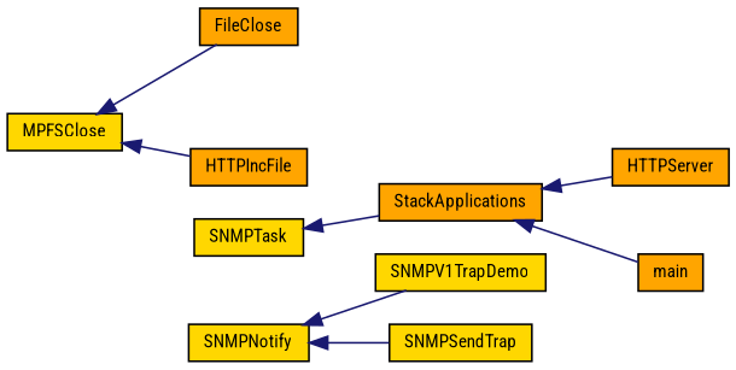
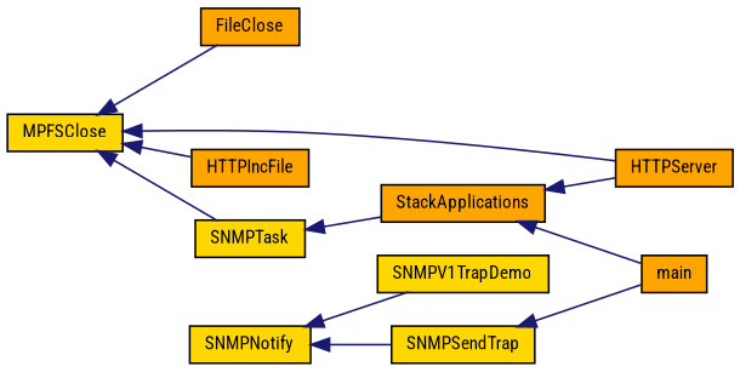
  digraph {
    fontname="Roboto Condensed"
    rankdir=LR
    node [color=black fillcolor=gold fontname="Roboto Condensed" fontsize=10 shape=record style=filled]
    edge [color=midnightblue dir=back fontname="Roboto Condensed" fontsize=10 labelfontname=Helvetica labelfontsize=10 style=solid]
    n1 [fontcolor=black height=0.2 label=MPFSClose width=0.4]
    n2 [fillcolor=orange height=0.2 label=FileClose width=0.4]
    n3 [fillcolor=orange height=0.2 label=HTTPServer width=0.4]
    n4 [fillcolor=orange height=0.2 label=HTTPIncFile width=0.4]
    n5 [height=0.2 label=SNMPTask width=0.4]
    n6 [fillcolor=orange height=0.2 label=StackApplications width=0.4]
    n7 [height=0.2 label=SNMPNotify width=0.4]
    n8 [height=0.2 label=SNMPV1TrapDemo width=0.4]
    n9 [height=0.2 label=SNMPSendTrap width=0.4]
    n10 [fillcolor=orange height=0.2 label=main width=0.4]
    n1 -> n2
+   n1 -> n3
    n1 -> n4
+   n1 -> n5
    n5 -> n6
    n6 -> n3
    n6 -> n10
    n7 -> n8
    n7 -> n9
+   n9 -> n10
  }
